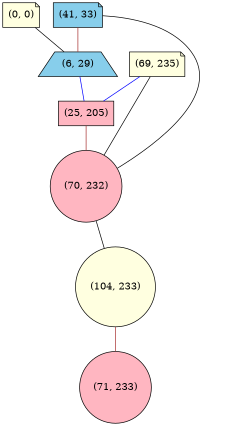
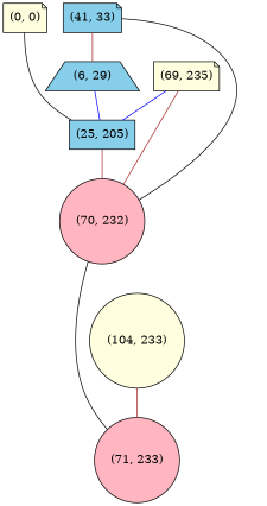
  graph {
    node [fillcolor=lightyellow shape=note style=filled]
    edge [color=brown weight=1]
    "(0, 0)"
    "(6, 29)" [fillcolor=skyblue shape=trapezium]
-   "(25, 205)" [fillcolor=lightpink shape=box]
+   "(25, 205)" [fillcolor=skyblue shape=box]
    "(41, 33)" [fillcolor=skyblue]
    "(70, 232)" [fillcolor=lightpink shape=circle]
    "(71, 233)" [fillcolor=lightpink shape=circle]
    "(69, 235)"
    "(104, 233)" [shape=circle]
-   "(0, 0)" -- "(6, 29)" [color=black weight=4]
+   "(0, 0)" -- "(25, 205)" [color=black weight=4]
    "(6, 29)" -- "(25, 205)" [color=blue]
    "(25, 205)" -- "(70, 232)" [weight=3]
    "(41, 33)" -- "(6, 29)" [weight=3]
    "(41, 33)" -- "(70, 232)" [color=black]
-   "(70, 232)" -- "(104, 233)" [color=black]
+   "(70, 232)" -- "(71, 233)" [color=black]
    "(69, 235)" -- "(25, 205)" [color=blue weight=3]
-   "(69, 235)" -- "(70, 232)" [color=black]
+   "(69, 235)" -- "(70, 232)"
    "(104, 233)" -- "(71, 233)" [weight=3]
  }
